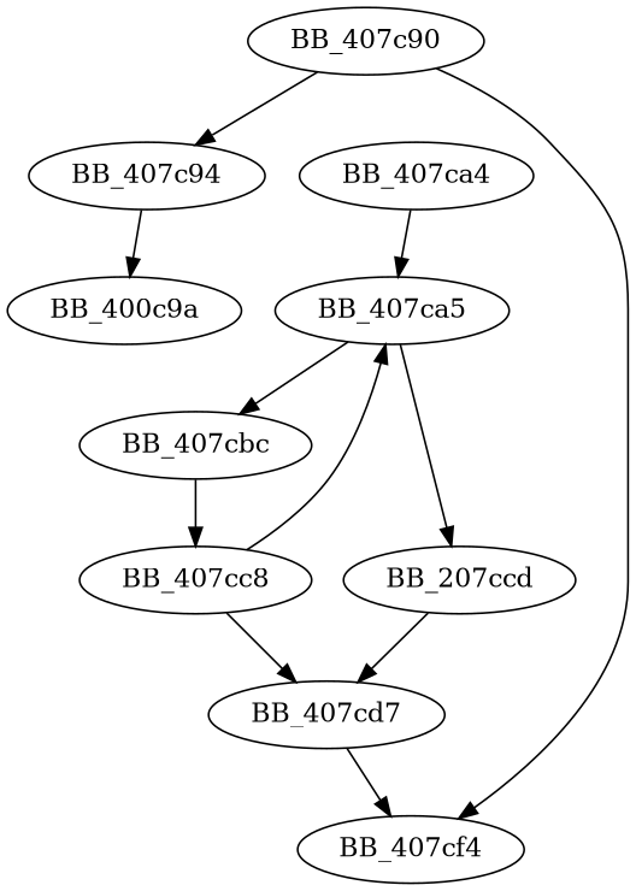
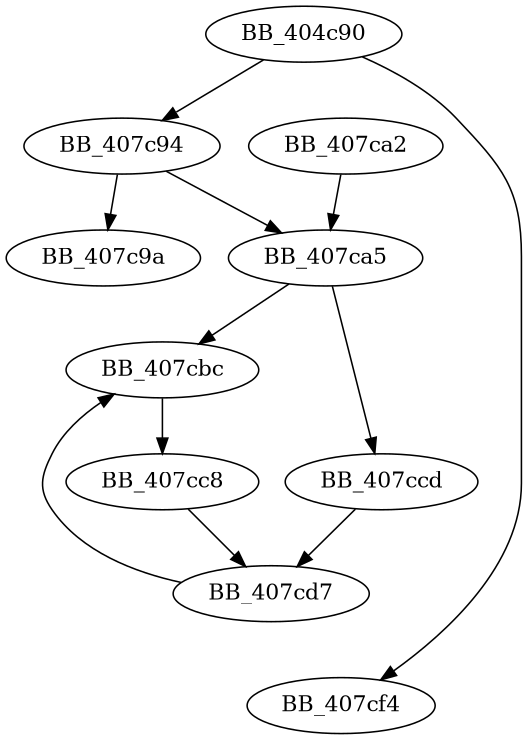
  digraph {
    fontname="DejaVu Serif"
    node [fontname="DejaVu Serif"]
    edge [fontname="DejaVu Serif"]
-   BB_407c90
+   BB_407c90 [label=BB_404c90]
    BB_407c94
    BB_407cf4
-   BB_407c9a [label=BB_400c9a]
+   BB_407c9a
    BB_407ca5
    BB_407cbc
-   BB_407ccd [label=BB_207ccd]
-   BB_407ca2 [label=BB_407ca4]
+   BB_407ccd
+   BB_407ca2
    BB_407cc8
    BB_407cd7
    BB_407c90 -> BB_407c94
    BB_407c90 -> BB_407cf4
    BB_407c94 -> BB_407c9a
-   BB_407cc8 -> BB_407ca5
+   BB_407c94 -> BB_407ca5
    BB_407ca5 -> BB_407cbc
    BB_407ca5 -> BB_407ccd
    BB_407cbc -> BB_407cc8
    BB_407ccd -> BB_407cd7
    BB_407ca2 -> BB_407ca5
    BB_407cc8 -> BB_407cd7
-   BB_407cd7 -> BB_407cf4
+   BB_407cd7 -> BB_407cbc
  }
